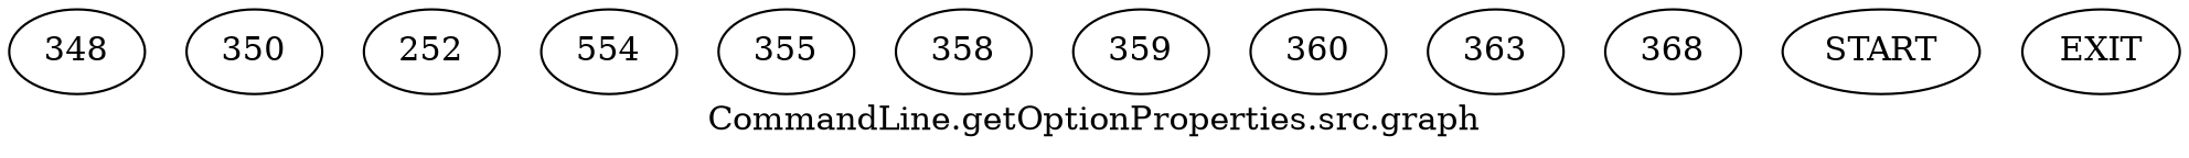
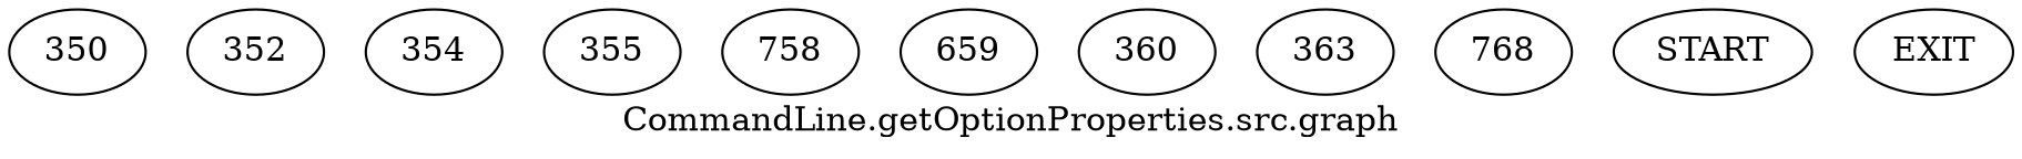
  digraph {
    label="CommandLine.getOptionProperties.src.graph"
-   n1 [label=348]
    n2 [label=350]
-   n3 [label=252]
-   n4 [label=554]
+   n3 [label=352]
+   n4 [label=354]
    n5 [label=355]
-   n6 [label=358]
-   n7 [label=359]
+   n6 [label=758]
+   n7 [label=659]
    n8 [label=360]
    n9 [label=363]
-   n10 [label=368]
+   n10 [label=768]
    n11 [label=START]
    n12 [label=EXIT]
  }
